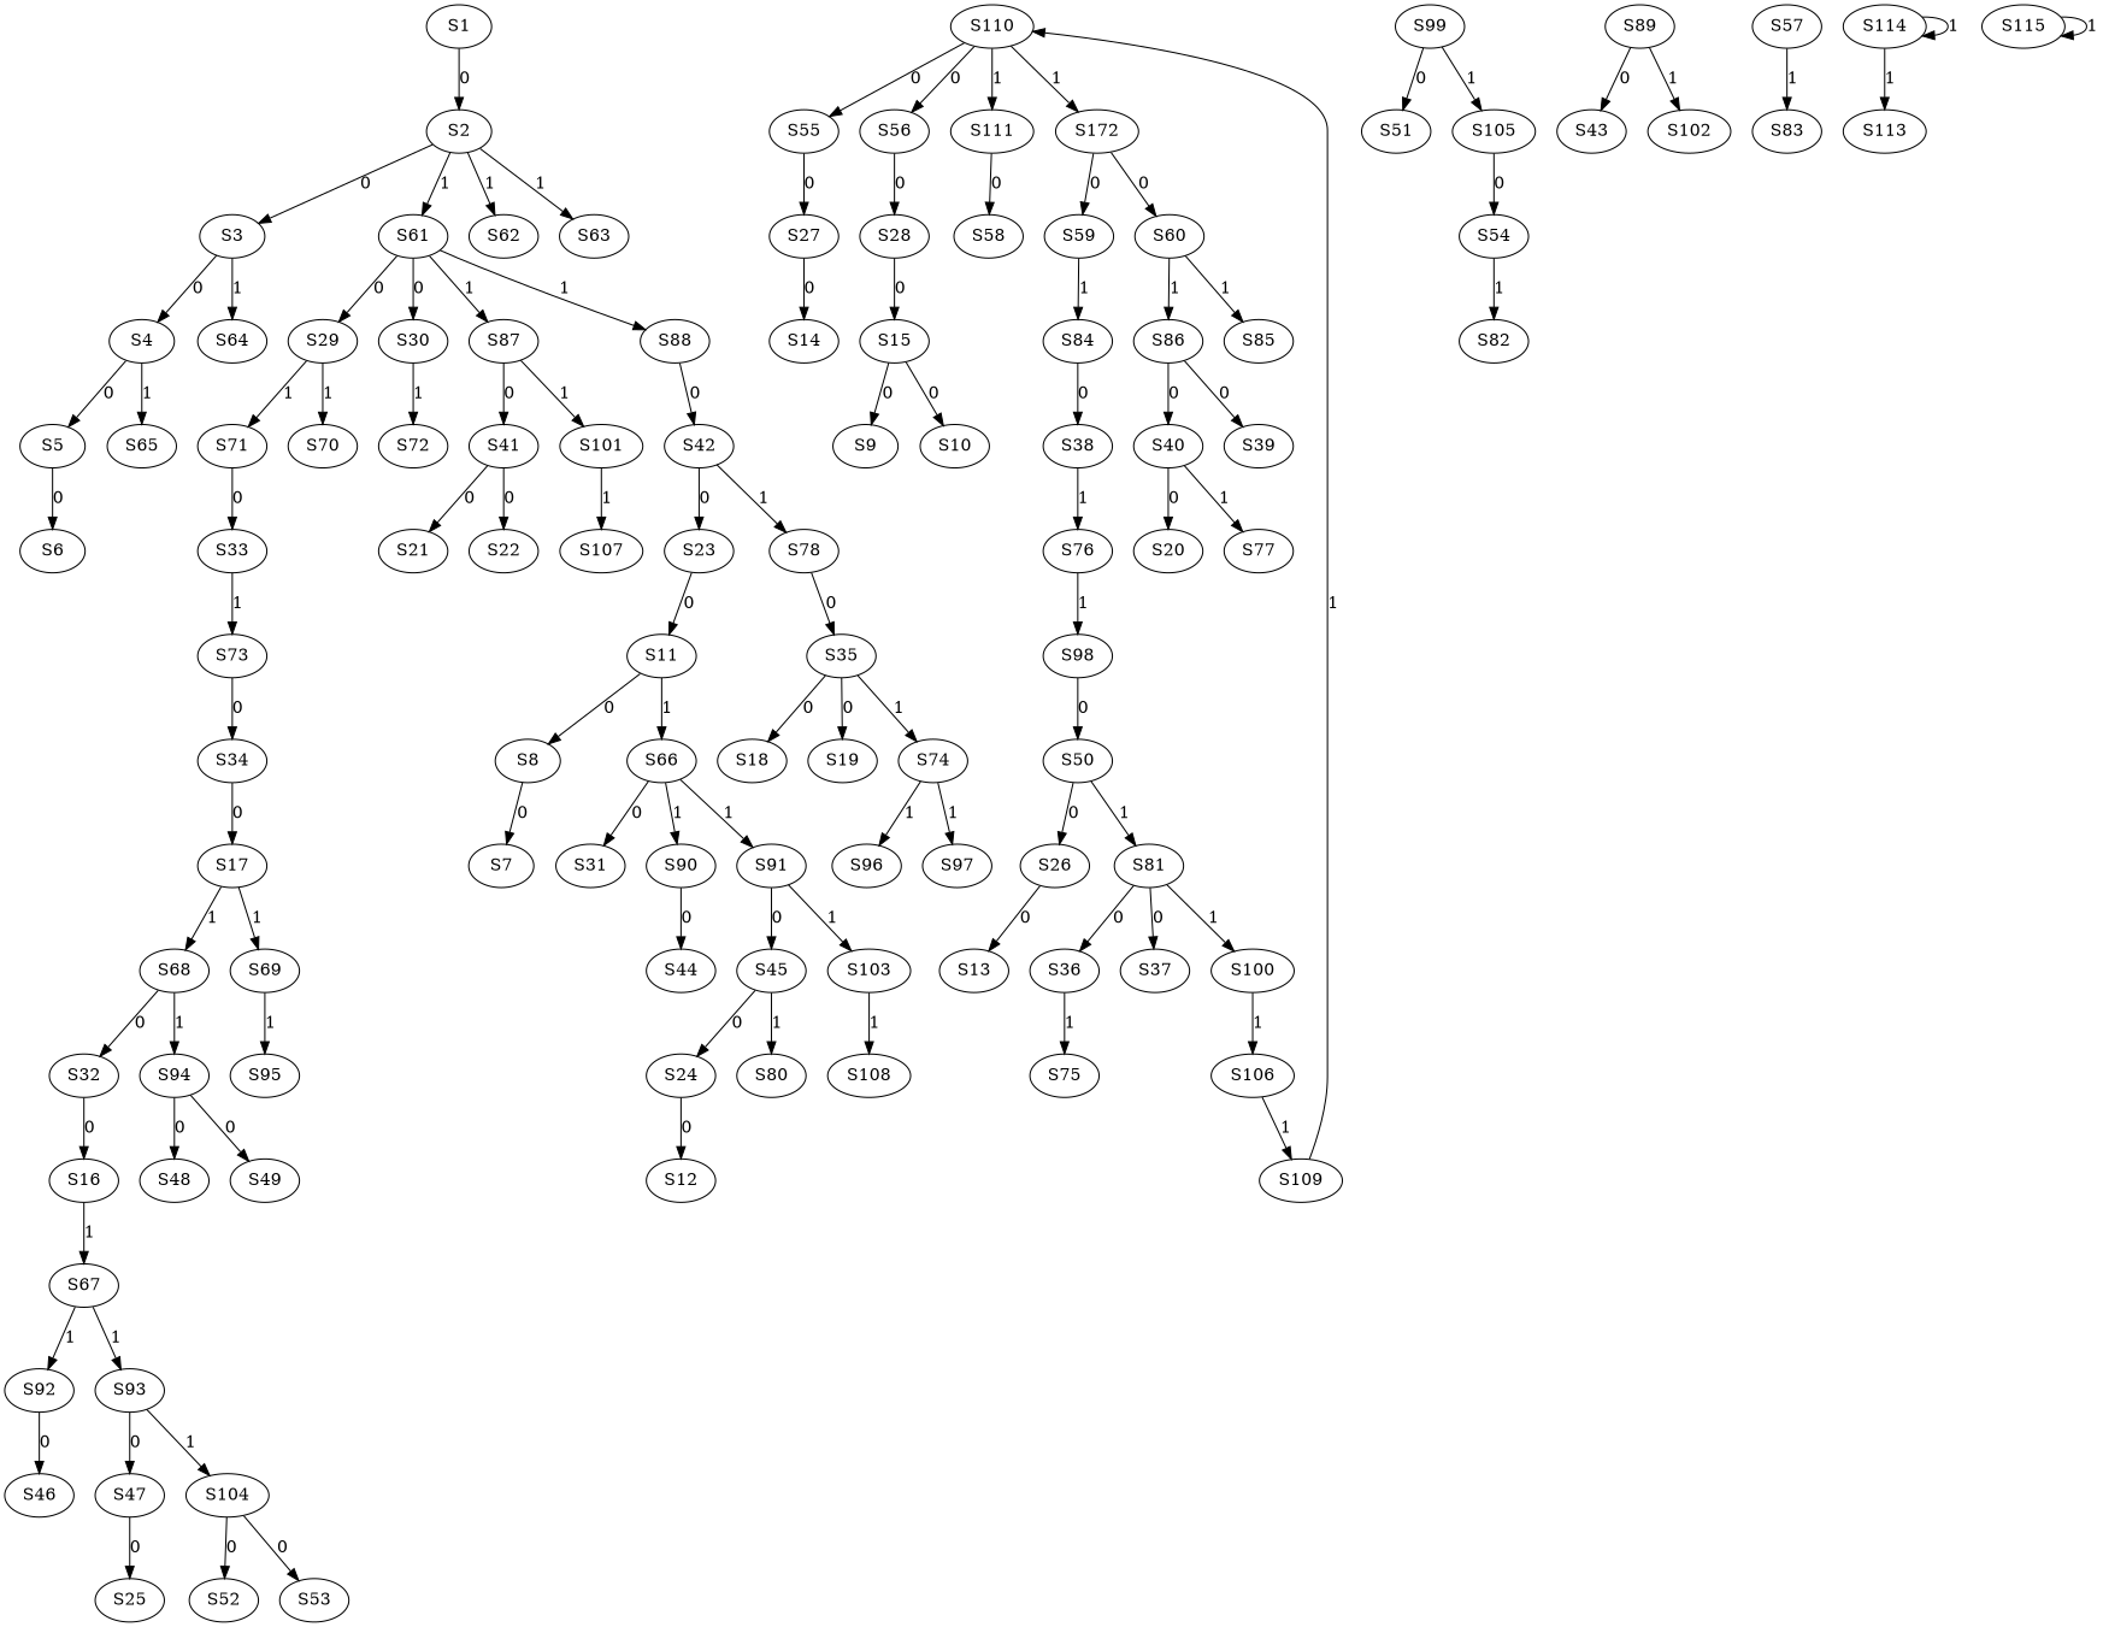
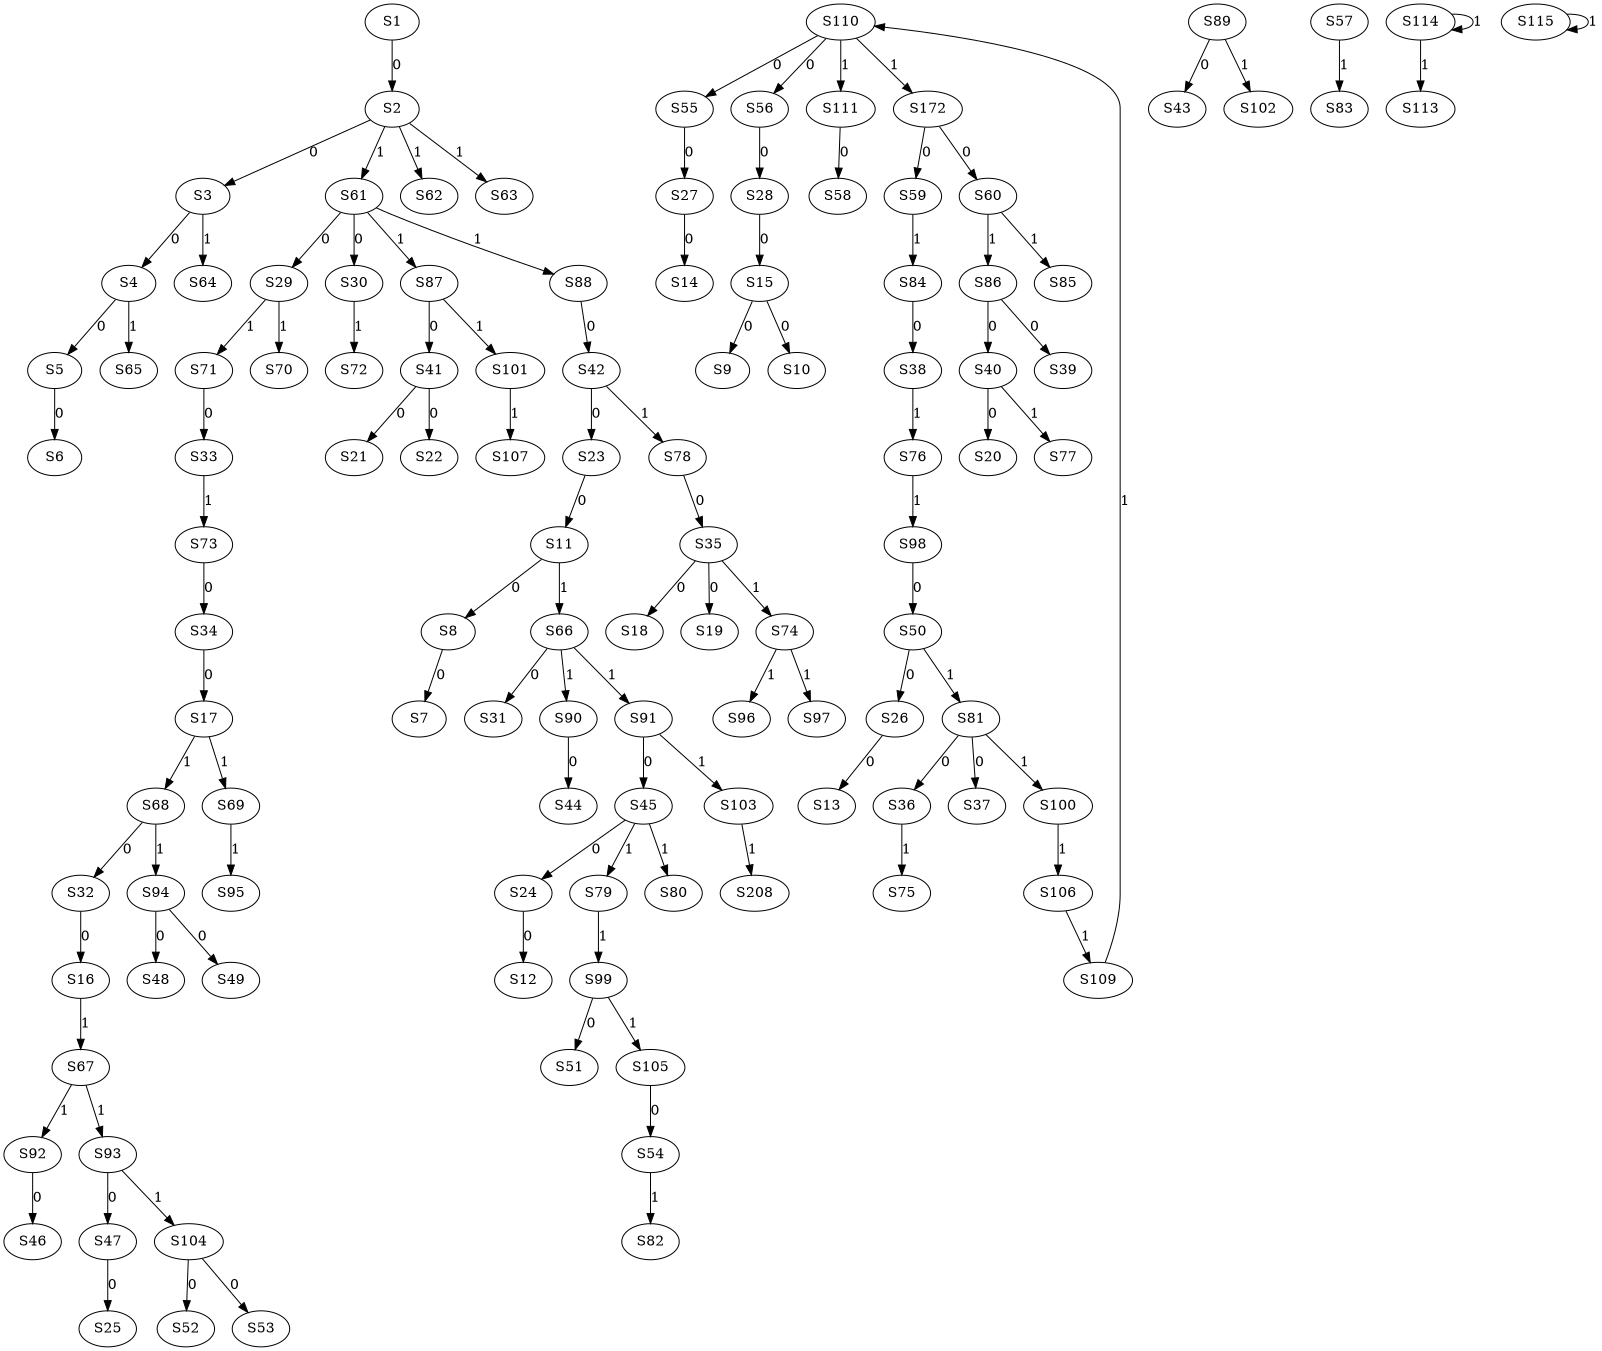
  strict digraph {
    S1
    S2
    S3
    S61
    S62
    S63
    S4
    S64
    S29
    S30
    S87
    S88
    S5
    S65
    S6
    S8
    S7
    S11
    S66
    S31
    S90
    S91
    S15
    S9
    S10
    S23
    S24
    S12
    S26
    S13
    S27
    S14
    S28
    S32
    S16
    S67
    S92
    S93
    S34
    S17
    S68
    S69
    S94
    S95
    S35
    S18
    S19
    S74
    S96
    S97
    S40
    S20
    S77
    S41
    S21
    S22
    S42
    S78
    S45
+   S79
    S80
    S99
    S47
    S25
    S50
    S81
    S36
    S37
    S100
    S55
    S56
    S71
    S70
    S72
    S101
    S33
    S44
    S103
    S48
    S49
    S73
    S75
    S106
    S84
    S38
    S76
    S98
    S86
    S39
    S107
    S89
    S43
    S102
-   S108
+   S108 [label=S208]
    S46
    S104
    S52
    S53
    S51
    S105
    S54
    S82
    S110
    S111
    n105 [label=S172]
    S58
    S59
    S60
    S57
    S83
    S85
    S109
    S114
    S113
    S115
    S1 -> S2 [label=0]
    S2 -> S3 [label=0]
    S2 -> S61 [label=1]
    S2 -> S62 [label=1]
    S2 -> S63 [label=1]
    S3 -> S4 [label=0]
    S3 -> S64 [label=1]
    S61 -> S29 [label=0]
    S61 -> S30 [label=0]
    S61 -> S87 [label=1]
    S61 -> S88 [label=1]
    S4 -> S5 [label=0]
    S4 -> S65 [label=1]
    S29 -> S71 [label=1]
    S29 -> S70 [label=1]
    S30 -> S72 [label=1]
    S87 -> S41 [label=0]
    S87 -> S101 [label=1]
    S88 -> S42 [label=0]
    S5 -> S6 [label=0]
    S8 -> S7 [label=0]
    S11 -> S8 [label=0]
    S11 -> S66 [label=1]
    S66 -> S31 [label=0]
    S66 -> S90 [label=1]
    S66 -> S91 [label=1]
    S90 -> S44 [label=0]
    S91 -> S45 [label=0]
    S91 -> S103 [label=1]
    S15 -> S9 [label=0]
    S15 -> S10 [label=0]
    S23 -> S11 [label=0]
    S24 -> S12 [label=0]
    S26 -> S13 [label=0]
    S27 -> S14 [label=0]
    S28 -> S15 [label=0]
    S32 -> S16 [label=0]
    S16 -> S67 [label=1]
    S67 -> S92 [label=1]
    S67 -> S93 [label=1]
    S92 -> S46 [label=0]
    S93 -> S47 [label=0]
    S93 -> S104 [label=1]
    S34 -> S17 [label=0]
    S17 -> S68 [label=1]
    S17 -> S69 [label=1]
    S68 -> S32 [label=0]
    S68 -> S94 [label=1]
    S69 -> S95 [label=1]
    S94 -> S48 [label=0]
    S94 -> S49 [label=0]
    S35 -> S18 [label=0]
    S35 -> S19 [label=0]
    S35 -> S74 [label=1]
    S74 -> S96 [label=1]
    S74 -> S97 [label=1]
    S40 -> S20 [label=0]
    S40 -> S77 [label=1]
    S41 -> S21 [label=0]
    S41 -> S22 [label=0]
    S42 -> S23 [label=0]
    S42 -> S78 [label=1]
    S78 -> S35 [label=0]
    S45 -> S24 [label=0]
+   S45 -> S79 [label=1]
    S45 -> S80 [label=1]
+   S79 -> S99 [label=1]
    S99 -> S51 [label=0]
    S99 -> S105 [label=1]
    S47 -> S25 [label=0]
    S50 -> S26 [label=0]
    S50 -> S81 [label=1]
    S81 -> S36 [label=0]
    S81 -> S37 [label=0]
    S81 -> S100 [label=1]
    S36 -> S75 [label=1]
    S100 -> S106 [label=1]
    S55 -> S27 [label=0]
    S56 -> S28 [label=0]
    S71 -> S33 [label=0]
    S101 -> S107 [label=1]
    S33 -> S73 [label=1]
    S103 -> S108 [label=1]
    S73 -> S34 [label=0]
    S106 -> S109 [label=1]
    S84 -> S38 [label=0]
    S38 -> S76 [label=1]
    S76 -> S98 [label=1]
    S98 -> S50 [label=0]
    S86 -> S40 [label=0]
    S86 -> S39 [label=0]
    S89 -> S43 [label=0]
    S89 -> S102 [label=1]
    S104 -> S52 [label=0]
    S104 -> S53 [label=0]
    S105 -> S54 [label=0]
    S54 -> S82 [label=1]
    S110 -> S55 [label=0]
    S110 -> S56 [label=0]
    S110 -> S111 [label=1]
    S110 -> n105 [label=1]
    S111 -> S58 [label=0]
    n105 -> S59 [label=0]
    n105 -> S60 [label=0]
    S59 -> S84 [label=1]
    S60 -> S86 [label=1]
    S60 -> S85 [label=1]
    S57 -> S83 [label=1]
    S109 -> S110 [label=1]
    S114 -> S114 [label=1]
    S114 -> S113 [label=1]
    S115 -> S115 [label=1]
  }
